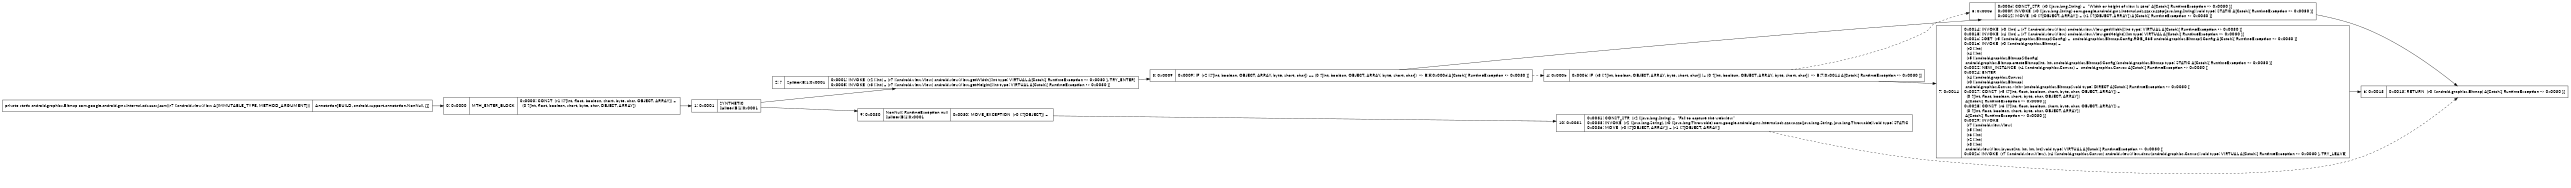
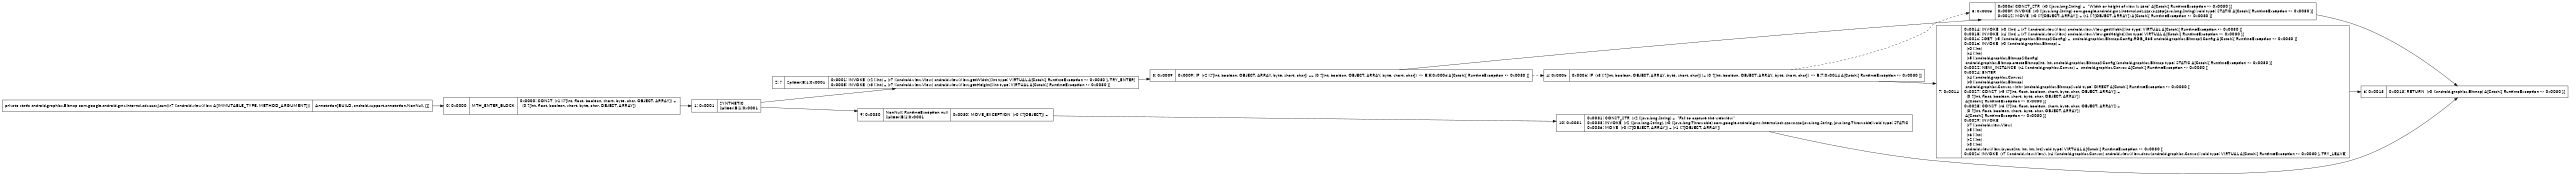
  digraph {
    fontname=Lato
    rankdir=LR
    node [fontname=Lato shape=record]
    edge [fontname=Lato]
    n1 [label="{0\:\ 0x0000|MTH_ENTER_BLOCK\l|0x0000: CONST  (r1 I:?[int, float, boolean, short, byte, char, OBJECT, ARRAY]) = \l  (0 ?[int, float, boolean, short, byte, char, OBJECT, ARRAY])\l \l}"]
    n2 [label="{1\:\ 0x0001|SYNTHETIC\lSplitter:B:1:0x0001\l}"]
    n3 [label="{2\:\ ?|Splitter:B:1:0x0001\l|0x0001: INVOKE  (r2 I:int) = (r7 I:android.view.View) android.view.View.getWidth():int type: VIRTUAL A[Catch:\{ RuntimeException \-\> 0x0030 \}, TRY_ENTER]\l0x0005: INVOKE  (r3 I:int) = (r7 I:android.view.View) android.view.View.getHeight():int type: VIRTUAL A[Catch:\{ RuntimeException \-\> 0x0030 \}]\l}"]
    n4 [label="{9\:\ 0x0030|NonNull: RuntimeException null\lSplitter:B:1:0x0001\l|0x0030: MOVE_EXCEPTION  (r0 I:?[OBJECT]) =  \l}"]
    n5 [label="{3\:\ 0x0009|0x0009: IF  (r2 I:?[int, boolean, OBJECT, ARRAY, byte, short, char]) == (0 ?[int, boolean, OBJECT, ARRAY, byte, short, char])  \-\> B:5:0x000d A[Catch:\{ RuntimeException \-\> 0x0030 \}]\l}"]
    n6 [label="{10\:\ 0x0031|0x0031: CONST_STR  (r2 I:java.lang.String) =  \"Fail to capture the webview\" \l0x0033: INVOKE  (r2 I:java.lang.String), (r0 I:java.lang.Throwable) com.google.android.gms.internal.ads.zzaxa.zzc(java.lang.String, java.lang.Throwable):void type: STATIC \l0x0036: MOVE  (r0 I:?[OBJECT, ARRAY]) = (r1 I:?[OBJECT, ARRAY]) \l}"]
    n7 [label="{4\:\ 0x000b|0x000b: IF  (r3 I:?[int, boolean, OBJECT, ARRAY, byte, short, char]) != (0 ?[int, boolean, OBJECT, ARRAY, byte, short, char])  \-\> B:7:0x0014 A[Catch:\{ RuntimeException \-\> 0x0030 \}]\l}"]
    n8 [label="{5\:\ 0x000d|0x000d: CONST_STR  (r0 I:java.lang.String) =  \"Width or height of view is zero\" A[Catch:\{ RuntimeException \-\> 0x0030 \}]\l0x000f: INVOKE  (r0 I:java.lang.String) com.google.android.gms.internal.ads.zzaxa.zzep(java.lang.String):void type: STATIC A[Catch:\{ RuntimeException \-\> 0x0030 \}]\l0x0012: MOVE  (r0 I:?[OBJECT, ARRAY]) = (r1 I:?[OBJECT, ARRAY]) A[Catch:\{ RuntimeException \-\> 0x0030 \}]\l}"]
    n9 [label="{7\:\ 0x0014|0x0014: INVOKE  (r0 I:int) = (r7 I:android.view.View) android.view.View.getWidth():int type: VIRTUAL A[Catch:\{ RuntimeException \-\> 0x0030 \}]\l0x0018: INVOKE  (r4 I:int) = (r7 I:android.view.View) android.view.View.getHeight():int type: VIRTUAL A[Catch:\{ RuntimeException \-\> 0x0030 \}]\l0x001c: SGET  (r5 I:android.graphics.Bitmap$Config) =  android.graphics.Bitmap.Config.RGB_565 android.graphics.Bitmap$Config A[Catch:\{ RuntimeException \-\> 0x0030 \}]\l0x001e: INVOKE  (r0 I:android.graphics.Bitmap) = \l  (r0 I:int)\l  (r4 I:int)\l  (r5 I:android.graphics.Bitmap$Config)\l android.graphics.Bitmap.createBitmap(int, int, android.graphics.Bitmap$Config):android.graphics.Bitmap type: STATIC A[Catch:\{ RuntimeException \-\> 0x0030 \}]\l0x0022: NEW_INSTANCE  (r4 I:android.graphics.Canvas) =  android.graphics.Canvas A[Catch:\{ RuntimeException \-\> 0x0030 \}]\l0x0024: ENTER  \l  (r4 I:android.graphics.Canvas)\l  (r0 I:android.graphics.Bitmap)\l android.graphics.Canvas.\<init\>(android.graphics.Bitmap):void type: DIRECT A[Catch:\{ RuntimeException \-\> 0x0030 \}]\l0x0027: CONST  (r5 I:?[int, float, boolean, short, byte, char, OBJECT, ARRAY]) = \l  (0 ?[int, float, boolean, short, byte, char, OBJECT, ARRAY])\l A[Catch:\{ RuntimeException \-\> 0x0030 \}]\l0x0028: CONST  (r6 I:?[int, float, boolean, short, byte, char, OBJECT, ARRAY]) = \l  (0 ?[int, float, boolean, short, byte, char, OBJECT, ARRAY])\l A[Catch:\{ RuntimeException \-\> 0x0030 \}]\l0x0029: INVOKE  \l  (r7 I:android.view.View)\l  (r5 I:int)\l  (r6 I:int)\l  (r2 I:int)\l  (r3 I:int)\l android.view.View.layout(int, int, int, int):void type: VIRTUAL A[Catch:\{ RuntimeException \-\> 0x0030 \}]\l0x002c: INVOKE  (r7 I:android.view.View), (r4 I:android.graphics.Canvas) android.view.View.draw(android.graphics.Canvas):void type: VIRTUAL A[Catch:\{ RuntimeException \-\> 0x0030 \}, TRY_LEAVE]\l}"]
    n10 [label="{6\:\ 0x0013|0x0013: RETURN  (r0 I:android.graphics.Bitmap) A[Catch:\{ RuntimeException \-\> 0x0030 \}]\l}"]
    n11 [label="{private static android.graphics.Bitmap com.google.android.gms.internal.ads.zzaxj.zzm((r7 I:android.view.View A[IMMUTABLE_TYPE, METHOD_ARGUMENT]))  | Annotation[BUILD, android.support.annotation.NonNull, \{\}]\l}"]
    n1 -> n2
    n2 -> n3
    n2 -> n4
    n3 -> n5
    n4 -> n6
    n5 -> n7 [style=dashed]
    n5 -> n8
-   n6 -> n10 [style=dashed]
+   n6 -> n10
    n7 -> n8 [style=dashed]
    n7 -> n9
    n8 -> n10
    n9 -> n10
    n11 -> n1
  }
